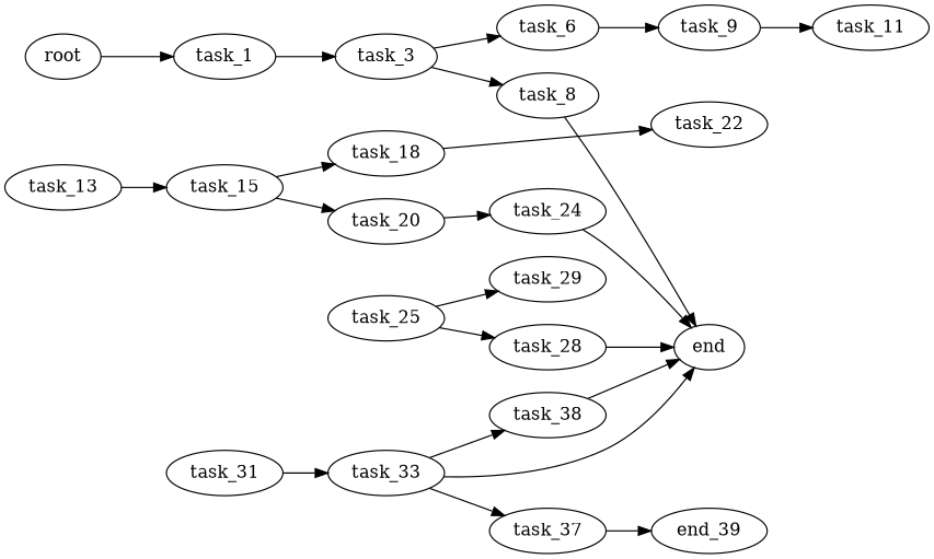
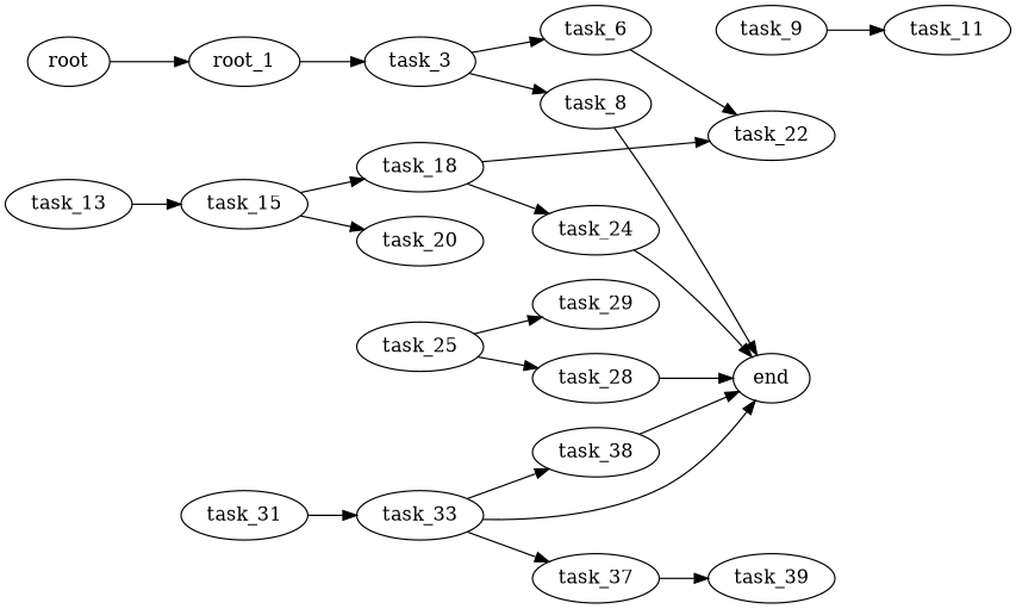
  digraph {
    rankdir=LR
    root
-   task_1
+   task_1 [label=root_1]
    task_3
    task_6
    task_8
    task_9
    end
    task_11
    task_13
    task_15
    task_18
    task_20
    task_22
    task_24
    task_25
    task_28
    task_29
    task_31
    task_33
    n20 [label=task_37]
    task_38
-   task_39 [label=end_39]
+   task_39
    root -> task_1
    task_1 -> task_3
    task_3 -> task_6
    task_3 -> task_8
-   task_6 -> task_9
+   task_6 -> task_22
    task_8 -> end
    task_9 -> task_11
    task_13 -> task_15
    task_15 -> task_18
    task_15 -> task_20
    task_18 -> task_22
-   task_20 -> task_24
+   task_18 -> task_24
    task_24 -> end
    task_25 -> task_28
    task_25 -> task_29
    task_28 -> end
    task_31 -> task_33
    task_33 -> end
    task_33 -> n20
    task_33 -> task_38
    n20 -> task_39
    task_38 -> end
  }
